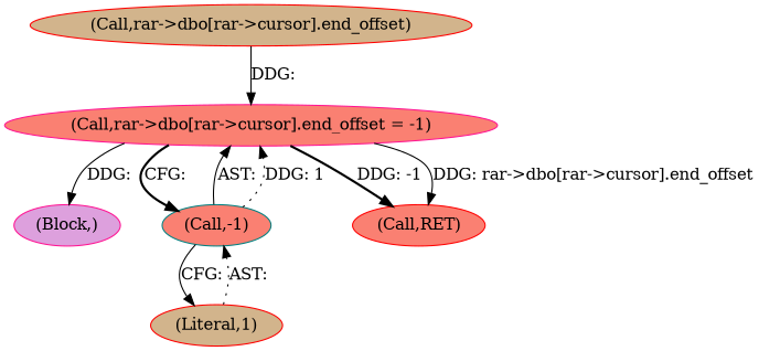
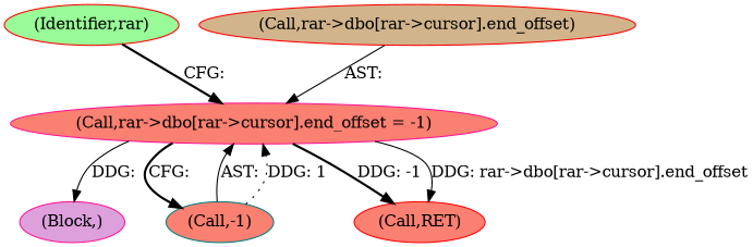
  digraph {
    node [color=red fillcolor=salmon style=filled]
    edge [style=solid]
    n1 [color=deeppink label="(Call,rar->dbo[rar->cursor].end_offset = -1)"]
    n2 [color=teal label="(Call,-1)"]
    n3 [color=deeppink fillcolor=plum label="(Block,)"]
    n4 [label="(Call,RET)"]
-   n5 [fillcolor=tan label="(Literal,1)"]
+   n6 [fillcolor=palegreen label="(Identifier,rar)"]
    n7 [fillcolor=tan label="(Call,rar->dbo[rar->cursor].end_offset)"]
    n1 -> n2 [label="CFG: " style=bold]
    n1 -> n3 [label="DDG: "]
    n1 -> n4 [label="DDG: -1" style=bold]
    n1 -> n4 [label="DDG: rar->dbo[rar->cursor].end_offset"]
    n2 -> n1 [label="AST: "]
    n2 -> n1 [label="DDG: 1" style=dotted]
-   n2 -> n5 [label="CFG: "]
-   n5 -> n2 [label="AST: " style=dotted]
-   n7 -> n1 [label="DDG: "]
+   n6 -> n1 [label="CFG: " style=bold]
+   n7 -> n1 [label="AST: "]
  }
